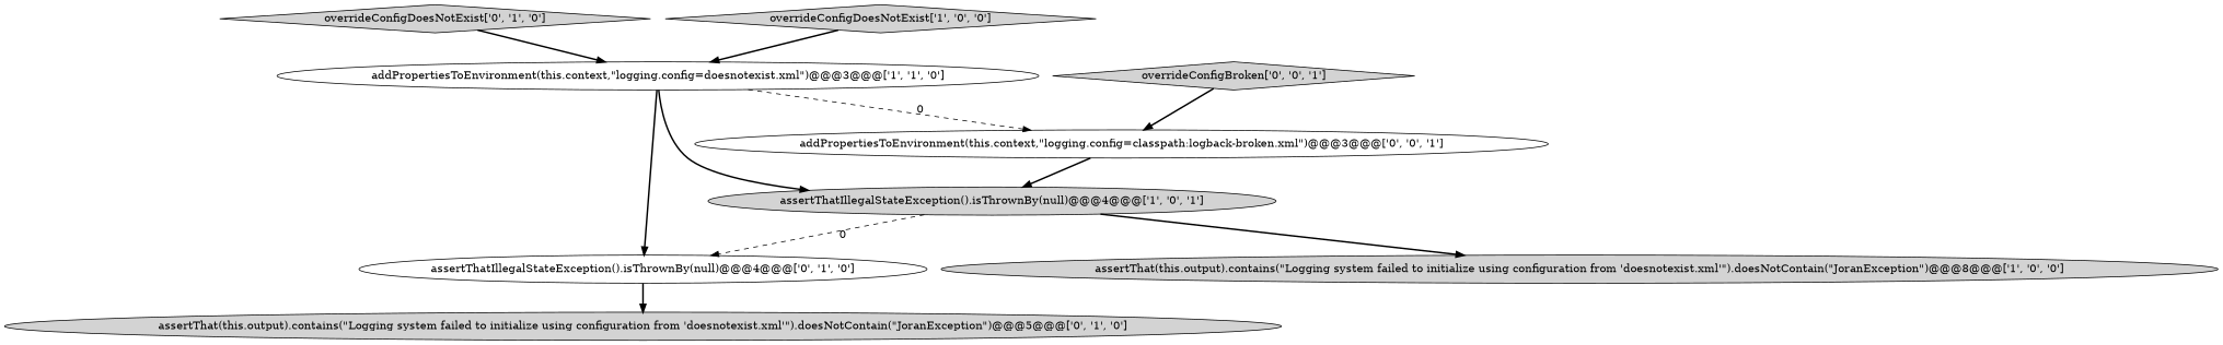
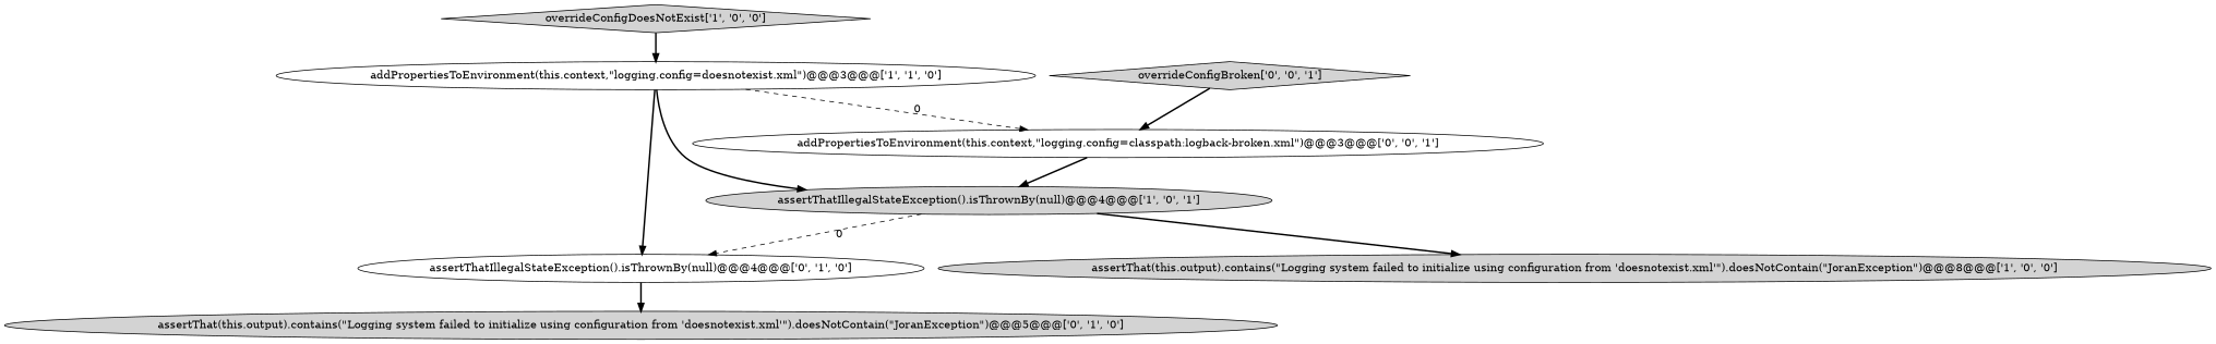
  digraph {
    node [fillcolor=lightgray shape=ellipse style=filled]
    edge [style=bold]
    n1 [fillcolor=white label="addPropertiesToEnvironment(this.context,\"logging.config=doesnotexist.xml\")@@@3@@@['1', '1', '0']"]
    n2 [fillcolor=white label="assertThatIllegalStateException().isThrownBy(null)@@@4@@@['0', '1', '0']"]
    n3 [fillcolor=white label="addPropertiesToEnvironment(this.context,\"logging.config=classpath:logback-broken.xml\")@@@3@@@['0', '0', '1']"]
    n4 [label="assertThatIllegalStateException().isThrownBy(null)@@@4@@@['1', '0', '1']"]
    n5 [label="assertThat(this.output).contains(\"Logging system failed to initialize using configuration from 'doesnotexist.xml'\").doesNotContain(\"JoranException\")@@@8@@@['1', '0', '0']"]
    n6 [label="assertThat(this.output).contains(\"Logging system failed to initialize using configuration from 'doesnotexist.xml'\").doesNotContain(\"JoranException\")@@@5@@@['0', '1', '0']"]
    n7 [label="overrideConfigBroken['0', '0', '1']" shape=diamond]
-   n8 [label="overrideConfigDoesNotExist['0', '1', '0']" shape=diamond]
    n9 [label="overrideConfigDoesNotExist['1', '0', '0']" shape=diamond]
    n1 -> n2
    n1 -> n3 [label=0 style=dashed]
    n1 -> n4
    n2 -> n6
    n3 -> n4
    n4 -> n2 [label=0 style=dashed]
    n4 -> n5
    n7 -> n3
-   n8 -> n1
    n9 -> n1
  }
